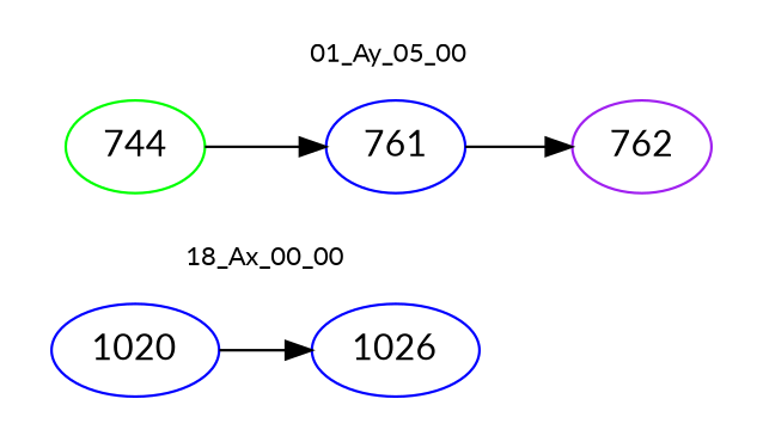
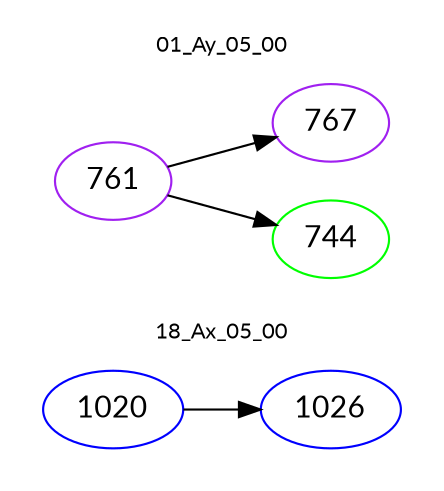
  digraph {
    fontname=Lato
    rankdir=LR
    node [color=blue fontname=Lato]
    edge [color=black fontname=Lato]
    n1 [label=1020]
    n2 [label=1026]
-   n3 [label=761]
+   n3 [color=purple label=761]
    n4 [color=green label=744]
-   n5 [color=purple label=762]
+   n5 [color=purple label=767]
    subgraph cluster_1 {
      color=white
      fontsize=10
-     label="18_Ax_00_00"
+     label="18_Ax_05_00"
      n1
      n2
    }
    subgraph cluster_2 {
      color=white
      fontsize=10
      label="01_Ay_05_00"
      n3
      n4
      n5
    }
    n1 -> n2
-   n4 -> n3
+   n3 -> n4
    n3 -> n5
  }
